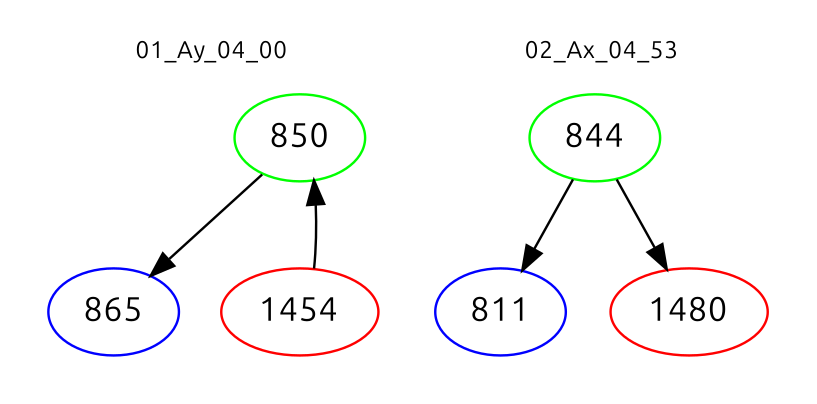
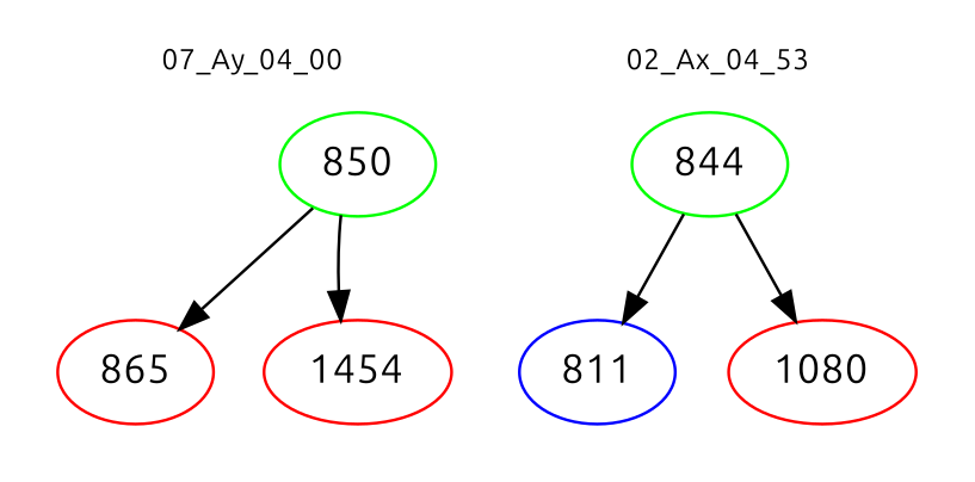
  digraph {
    fontname=Ubuntu
    node [color=green fontname=Ubuntu]
    edge [color=black fontname=Ubuntu]
    n1 [label=850]
-   n2 [color=blue label=865]
+   n2 [color=red label=865]
    n3 [color=red label=1454]
    n4 [label=844]
    n5 [color=blue label=811]
-   n6 [color=red label=1480]
+   n6 [color=red label=1080]
    subgraph cluster_1 {
      color=white
      fontsize=10
-     label="01_Ay_04_00"
+     label="07_Ay_04_00"
      n1
      n2
      n3
    }
    subgraph cluster_2 {
      color=white
      fontsize=10
      label="02_Ax_04_53"
      n4
      n5
      n6
    }
    n1 -> n2
-   n3 -> n1
+   n1 -> n3
    n4 -> n5
    n4 -> n6
  }
